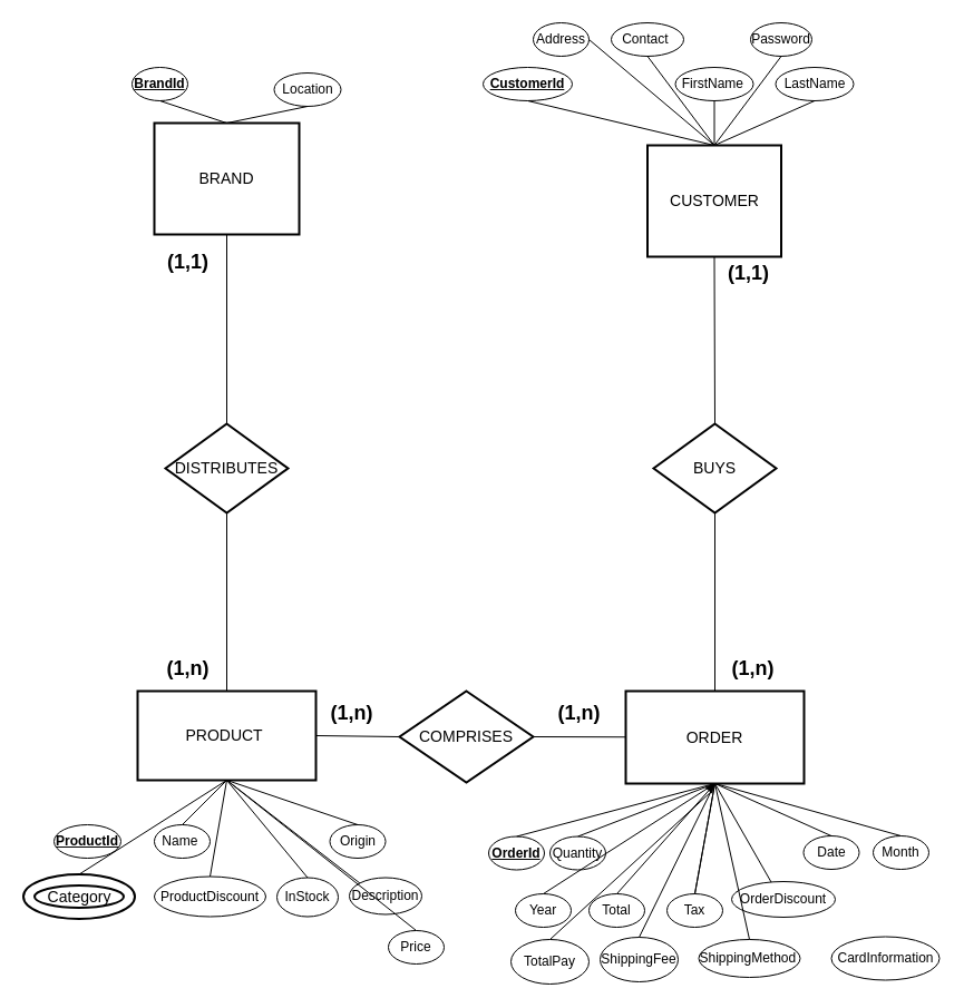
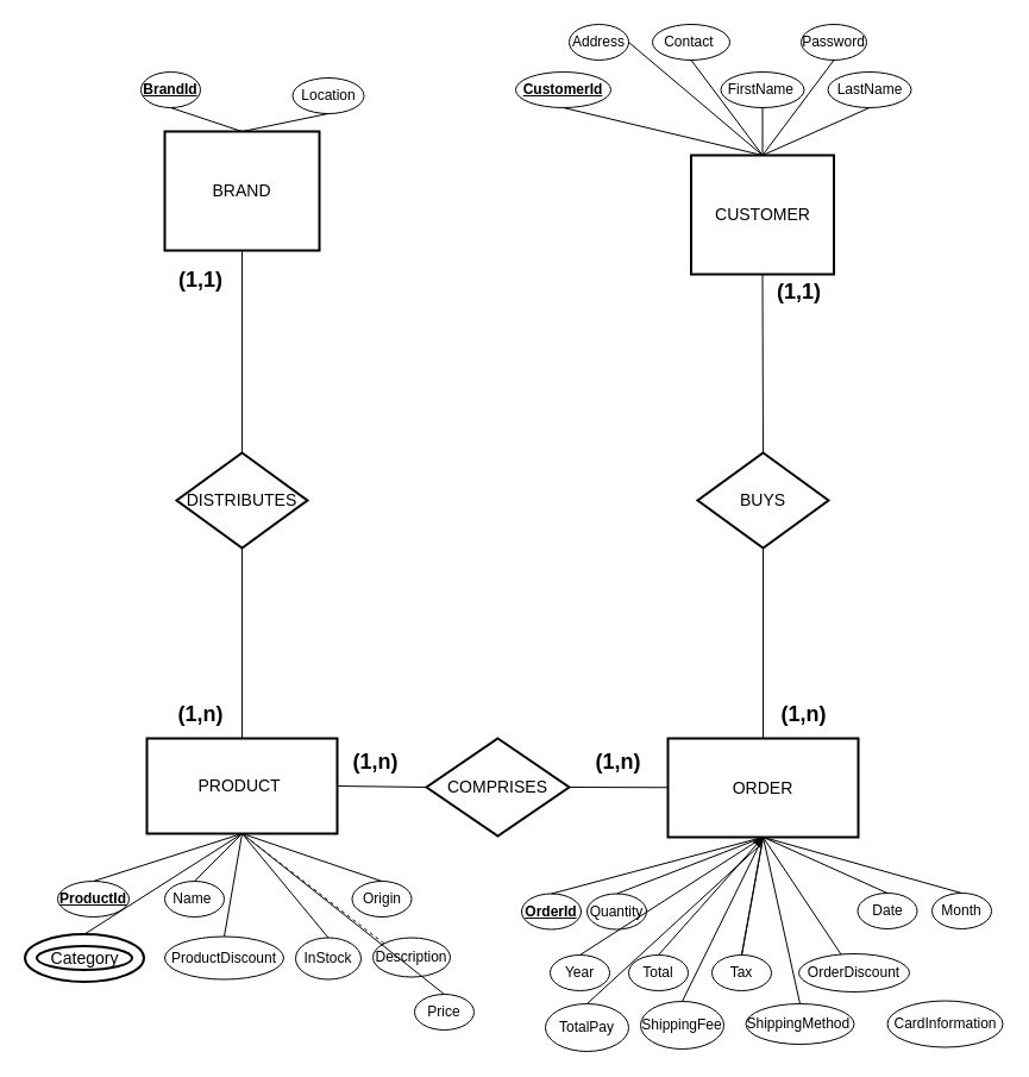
  <mxCell id="0" />
  <mxCell id="1" parent="0" />
  <mxCell id="2" value="PRODUCT&amp;nbsp;&lt;br&gt;" style="strokeWidth=2;whiteSpace=wrap;html=1;align=center;fontSize=14;" parent="1" vertex="1"><mxGeometry x="123" y="620" width="160" height="80" as="geometry" /></mxCell>
  <mxCell id="3" value="CUSTOMER" style="strokeWidth=2;whiteSpace=wrap;html=1;align=center;fontSize=14;" parent="1" vertex="1"><mxGeometry x="580.5" y="130" width="120" height="100" as="geometry" /></mxCell>
  <mxCell id="4" value="BRAND" style="strokeWidth=2;whiteSpace=wrap;html=1;align=center;fontSize=14;" parent="1" vertex="1"><mxGeometry x="138" y="110" width="130" height="100" as="geometry" /></mxCell>
  <mxCell id="5" value="ORDER" style="strokeWidth=2;whiteSpace=wrap;html=1;align=center;fontSize=14;" parent="1" vertex="1"><mxGeometry x="561" y="620" width="160" height="83" as="geometry" /></mxCell>
  <mxCell id="6" value="COMPRISES" style="shape=rhombus;strokeWidth=2;fontSize=17;perimeter=rhombusPerimeter;whiteSpace=wrap;html=1;align=center;fontSize=14;" parent="1" vertex="1"><mxGeometry x="358" y="620" width="120" height="82" as="geometry" /></mxCell>
  <mxCell id="7" value="BUYS" style="shape=rhombus;strokeWidth=2;fontSize=17;perimeter=rhombusPerimeter;whiteSpace=wrap;html=1;align=center;fontSize=14;" parent="1" vertex="1"><mxGeometry x="586" y="380" width="110" height="80" as="geometry" /></mxCell>
  <mxCell id="8" value="DISTRIBUTES" style="shape=rhombus;strokeWidth=2;fontSize=13;perimeter=rhombusPerimeter;whiteSpace=wrap;html=1;align=center;fontSize=14;" parent="1" vertex="1"><mxGeometry x="148" y="380" width="110" height="80" as="geometry" /></mxCell>
  <mxCell id="9" value="Name&amp;nbsp;" style="ellipse;whiteSpace=wrap;html=1;" parent="1" vertex="1"><mxGeometry x="138" y="740" width="50" height="30" as="geometry" /></mxCell>
  <mxCell id="10" value="Origin" style="ellipse;whiteSpace=wrap;html=1;" parent="1" vertex="1"><mxGeometry x="295.5" y="740" width="50" height="30" as="geometry" /></mxCell>
  <mxCell id="11" value="Price" style="ellipse;whiteSpace=wrap;html=1;" parent="1" vertex="1"><mxGeometry x="348" y="835" width="50" height="30" as="geometry" /></mxCell>
  <mxCell id="12" value="InStock" style="ellipse;whiteSpace=wrap;html=1;" parent="1" vertex="1"><mxGeometry x="248" y="787.5" width="55" height="35" as="geometry" /></mxCell>
  <mxCell id="13" value="ProductId" style="ellipse;whiteSpace=wrap;html=1;fontStyle=5" parent="1" vertex="1"><mxGeometry x="48" y="740" width="60" height="30" as="geometry" /></mxCell>
  <mxCell id="14" value="Description" style="ellipse;whiteSpace=wrap;html=1;" parent="1" vertex="1"><mxGeometry x="313" y="787.5" width="65" height="33" as="geometry" /></mxCell>
  <mxCell id="15" value="ProductDiscount" style="ellipse;whiteSpace=wrap;html=1;" parent="1" vertex="1"><mxGeometry x="138" y="786.5" width="100" height="36" as="geometry" /></mxCell>
  <mxCell id="16" value="Date" style="ellipse;whiteSpace=wrap;html=1;" parent="1" vertex="1"><mxGeometry x="720.5" y="750" width="50" height="30" as="geometry" /></mxCell>
  <mxCell id="17" value="Quantity" style="ellipse;whiteSpace=wrap;html=1;" parent="1" vertex="1"><mxGeometry x="493" y="750.5" width="50" height="30" as="geometry" /></mxCell>
  <mxCell id="18" value="CustomerId" style="ellipse;whiteSpace=wrap;html=1;fontStyle=5" parent="1" vertex="1"><mxGeometry x="433" y="60" width="80" height="30" as="geometry" /></mxCell>
  <mxCell id="19" value="CardInformation" style="ellipse;whiteSpace=wrap;html=1;" parent="1" vertex="1"><mxGeometry x="745.5" y="840.5" width="97" height="39" as="geometry" /></mxCell>
  <mxCell id="20" value="FirstName&amp;nbsp;" style="ellipse;whiteSpace=wrap;html=1;" parent="1" vertex="1"><mxGeometry x="605.5" y="60" width="70" height="30" as="geometry" /></mxCell>
  <mxCell id="21" value="OrderId" style="ellipse;whiteSpace=wrap;html=1;fontStyle=5" parent="1" vertex="1"><mxGeometry x="438" y="750.5" width="50" height="30" as="geometry" /></mxCell>
  <mxCell id="22" value="Year" style="ellipse;whiteSpace=wrap;html=1;" parent="1" vertex="1"><mxGeometry x="462" y="802" width="50" height="30" as="geometry" /></mxCell>
  <mxCell id="23" value="Month" style="ellipse;whiteSpace=wrap;html=1;" parent="1" vertex="1"><mxGeometry x="783" y="750" width="50" height="30" as="geometry" /></mxCell>
  <mxCell id="24" value="ShippingMethod&amp;nbsp;" style="ellipse;whiteSpace=wrap;html=1;" parent="1" vertex="1"><mxGeometry x="626.5" y="843" width="91" height="34" as="geometry" /></mxCell>
  <mxCell id="25" value="LastName" style="ellipse;whiteSpace=wrap;html=1;" parent="1" vertex="1"><mxGeometry x="695.5" y="60" width="70" height="30" as="geometry" /></mxCell>
  <mxCell id="26" value="Contact&amp;nbsp;" style="ellipse;whiteSpace=wrap;html=1;" parent="1" vertex="1"><mxGeometry x="548" y="20" width="65" height="30" as="geometry" /></mxCell>
  <mxCell id="27" value="Password" style="ellipse;whiteSpace=wrap;html=1;" parent="1" vertex="1"><mxGeometry x="673" y="20" width="55" height="30" as="geometry" /></mxCell>
  <mxCell id="28" value="Address" style="ellipse;whiteSpace=wrap;html=1;" parent="1" vertex="1"><mxGeometry x="478" y="20" width="50" height="30" as="geometry" /></mxCell>
- <mxCell id="29" value="OrderDiscount" style="ellipse;whiteSpace=wrap;html=1;" parent="1" vertex="1"><mxGeometry x="656" y="791" width="93" height="32" as="geometry" /></mxCell>
+ <mxCell id="29" value="OrderDiscount" style="ellipse;whiteSpace=wrap;html=1;" parent="1" vertex="1"><mxGeometry x="671" y="801" width="93" height="32" as="geometry" /></mxCell>
  <mxCell id="30" value="Tax" style="ellipse;whiteSpace=wrap;html=1;" parent="1" vertex="1"><mxGeometry x="598" y="802" width="50" height="30" as="geometry" /></mxCell>
  <mxCell id="31" value="Total" style="ellipse;whiteSpace=wrap;html=1;" parent="1" vertex="1"><mxGeometry x="528" y="802" width="50" height="30" as="geometry" /></mxCell>
  <mxCell id="32" value="ShippingFee" style="ellipse;whiteSpace=wrap;html=1;" parent="1" vertex="1"><mxGeometry x="538" y="841" width="70" height="40" as="geometry" /></mxCell>
+ <mxCell id="33" value="" style="endArrow=none;html=1;fontSize=13;exitX=0.5;exitY=0;exitDx=0;exitDy=0;entryX=0.5;entryY=1;entryDx=0;entryDy=0;" parent="1" source="13" target="2" edge="1"><mxGeometry width="50" height="50" relative="1" as="geometry"><mxPoint x="88" y="940" as="sourcePoint" /><mxPoint x="204" y="699" as="targetPoint" /></mxGeometry></mxCell>
  <mxCell id="34" value="" style="endArrow=none;html=1;fontSize=13;entryX=0.5;entryY=1;entryDx=0;entryDy=0;exitX=0.5;exitY=0;exitDx=0;exitDy=0;" parent="1" source="9" target="2" edge="1"><mxGeometry width="50" height="50" relative="1" as="geometry"><mxPoint x="128" y="750" as="sourcePoint" /><mxPoint x="220.02" y="709.04" as="targetPoint" /></mxGeometry></mxCell>
  <mxCell id="35" value="" style="endArrow=none;html=1;fontSize=13;exitX=0.5;exitY=0;exitDx=0;exitDy=0;entryX=0.5;entryY=1;entryDx=0;entryDy=0;" parent="1" source="15" target="2" edge="1"><mxGeometry width="50" height="50" relative="1" as="geometry"><mxPoint x="138" y="760" as="sourcePoint" /><mxPoint x="208" y="700" as="targetPoint" /></mxGeometry></mxCell>
  <mxCell id="36" value="" style="endArrow=none;html=1;fontSize=13;exitX=0.5;exitY=0;exitDx=0;exitDy=0;entryX=0.5;entryY=1;entryDx=0;entryDy=0;" parent="1" source="12" target="2" edge="1"><mxGeometry width="50" height="50" relative="1" as="geometry"><mxPoint x="198" y="800" as="sourcePoint" /><mxPoint x="208" y="700" as="targetPoint" /></mxGeometry></mxCell>
  <mxCell id="37" value="" style="endArrow=none;html=1;fontSize=13;exitX=0.5;exitY=0;exitDx=0;exitDy=0;entryX=0.5;entryY=1;entryDx=0;entryDy=0;" parent="1" source="10" target="2" edge="1"><mxGeometry width="50" height="50" relative="1" as="geometry"><mxPoint x="158" y="780" as="sourcePoint" /><mxPoint x="208" y="700" as="targetPoint" /></mxGeometry></mxCell>
- <mxCell id="38" value="" style="endArrow=none;html=1;fontSize=13;exitX=0;exitY=0;exitDx=0;exitDy=0;entryX=0.5;entryY=1;entryDx=0;entryDy=0;" parent="1" source="14" target="2" edge="1"><mxGeometry width="50" height="50" relative="1" as="geometry"><mxPoint x="168" y="790" as="sourcePoint" /><mxPoint x="208" y="700" as="targetPoint" /></mxGeometry></mxCell>
+ <mxCell id="38" value="" style="endArrow=none;html=1;fontSize=13;exitX=0;exitY=0;exitDx=0;exitDy=0;entryX=0.5;entryY=1;entryDx=0;entryDy=0;dashed=1;" parent="1" source="14" target="2" edge="1"><mxGeometry width="50" height="50" relative="1" as="geometry"><mxPoint x="168" y="790" as="sourcePoint" /><mxPoint x="208" y="700" as="targetPoint" /></mxGeometry></mxCell>
  <mxCell id="39" value="" style="endArrow=none;html=1;fontSize=13;exitX=0.5;exitY=0;exitDx=0;exitDy=0;entryX=0.5;entryY=1;entryDx=0;entryDy=0;" parent="1" source="11" target="2" edge="1"><mxGeometry width="50" height="50" relative="1" as="geometry"><mxPoint x="298" y="750" as="sourcePoint" /><mxPoint x="218" y="710" as="targetPoint" /></mxGeometry></mxCell>
  <mxCell id="40" value="" style="endArrow=none;html=1;fontSize=13;entryX=0.5;entryY=1;entryDx=0;entryDy=0;exitX=0.5;exitY=0;exitDx=0;exitDy=0;" parent="1" source="21" target="5" edge="1"><mxGeometry width="50" height="50" relative="1" as="geometry"><mxPoint x="88" y="940" as="sourcePoint" /><mxPoint x="138" y="890" as="targetPoint" /></mxGeometry></mxCell>
  <mxCell id="41" value="" style="endArrow=none;html=1;fontSize=13;entryX=0.5;entryY=1;entryDx=0;entryDy=0;exitX=0.5;exitY=0;exitDx=0;exitDy=0;" parent="1" source="22" target="5" edge="1"><mxGeometry width="50" height="50" relative="1" as="geometry"><mxPoint x="553" y="750" as="sourcePoint" /><mxPoint x="668" y="705" as="targetPoint" /></mxGeometry></mxCell>
  <mxCell id="42" value="" style="endArrow=none;html=1;fontSize=13;exitX=0.5;exitY=0;exitDx=0;exitDy=0;entryX=0.5;entryY=1;entryDx=0;entryDy=0;" parent="1" source="30" target="5" edge="1"><mxGeometry width="50" height="50" relative="1" as="geometry"><mxPoint x="563" y="760" as="sourcePoint" /><mxPoint x="658" y="700" as="targetPoint" /></mxGeometry></mxCell>
  <mxCell id="43" value="" style="endArrow=none;html=1;fontSize=13;entryX=0.5;entryY=1;entryDx=0;entryDy=0;exitX=0.5;exitY=0;exitDx=0;exitDy=0;" parent="1" source="30" target="5" edge="1"><mxGeometry width="50" height="50" relative="1" as="geometry"><mxPoint x="573" y="770" as="sourcePoint" /><mxPoint x="688" y="725" as="targetPoint" /></mxGeometry></mxCell>
  <mxCell id="44" value="" style="endArrow=none;html=1;fontSize=13;entryX=0.5;entryY=1;entryDx=0;entryDy=0;exitX=0.5;exitY=0;exitDx=0;exitDy=0;" parent="1" source="17" target="5" edge="1"><mxGeometry width="50" height="50" relative="1" as="geometry"><mxPoint x="638" y="730" as="sourcePoint" /><mxPoint x="658" y="700" as="targetPoint" /></mxGeometry></mxCell>
  <mxCell id="45" value="" style="endArrow=none;html=1;fontSize=13;entryX=0.5;entryY=1;entryDx=0;entryDy=0;exitX=0.5;exitY=0;exitDx=0;exitDy=0;" parent="1" source="16" target="5" edge="1"><mxGeometry width="50" height="50" relative="1" as="geometry"><mxPoint x="593" y="790" as="sourcePoint" /><mxPoint x="708" y="745" as="targetPoint" /></mxGeometry></mxCell>
  <mxCell id="46" value="" style="endArrow=none;html=1;fontSize=13;entryX=0.5;entryY=1;entryDx=0;entryDy=0;exitX=0.382;exitY=0.017;exitDx=0;exitDy=0;exitPerimeter=0;" parent="1" source="29" target="5" edge="1"><mxGeometry width="50" height="50" relative="1" as="geometry"><mxPoint x="603" y="800" as="sourcePoint" /><mxPoint x="718" y="755" as="targetPoint" /></mxGeometry></mxCell>
  <mxCell id="47" value="" style="endArrow=none;html=1;fontSize=13;entryX=0.5;entryY=1;entryDx=0;entryDy=0;exitX=0.5;exitY=0;exitDx=0;exitDy=0;" parent="1" source="23" target="5" edge="1"><mxGeometry width="50" height="50" relative="1" as="geometry"><mxPoint x="613" y="810" as="sourcePoint" /><mxPoint x="728" y="765" as="targetPoint" /></mxGeometry></mxCell>
  <mxCell id="48" value="" style="endArrow=block;html=1;fontSize=13;entryX=0.5;entryY=1;entryDx=0;entryDy=0;exitX=0.5;exitY=0;exitDx=0;exitDy=0;" parent="1" source="31" target="5" edge="1"><mxGeometry width="50" height="50" relative="1" as="geometry"><mxPoint x="623" y="820" as="sourcePoint" /><mxPoint x="738" y="775" as="targetPoint" /></mxGeometry></mxCell>
  <mxCell id="49" value="" style="endArrow=none;html=1;fontSize=13;entryX=0.5;entryY=0;entryDx=0;entryDy=0;exitX=0.5;exitY=1;exitDx=0;exitDy=0;" parent="1" source="18" target="3" edge="1"><mxGeometry width="50" height="50" relative="1" as="geometry"><mxPoint x="513" y="337.5" as="sourcePoint" /><mxPoint x="628" y="292.5" as="targetPoint" /></mxGeometry></mxCell>
  <mxCell id="50" value="" style="endArrow=none;html=1;fontSize=13;exitX=0.5;exitY=1;exitDx=0;exitDy=0;entryX=0.5;entryY=0;entryDx=0;entryDy=0;" parent="1" source="20" target="3" edge="1"><mxGeometry width="50" height="50" relative="1" as="geometry"><mxPoint x="538" y="100" as="sourcePoint" /><mxPoint x="628" y="130" as="targetPoint" /></mxGeometry></mxCell>
  <mxCell id="51" value="" style="endArrow=none;html=1;fontSize=13;entryX=0.5;entryY=0;entryDx=0;entryDy=0;exitX=1;exitY=0.5;exitDx=0;exitDy=0;" parent="1" source="28" target="3" edge="1"><mxGeometry width="50" height="50" relative="1" as="geometry"><mxPoint x="548" y="110" as="sourcePoint" /><mxPoint x="648" y="150" as="targetPoint" /></mxGeometry></mxCell>
  <mxCell id="52" value="" style="endArrow=none;html=1;fontSize=13;entryX=0.5;entryY=0;entryDx=0;entryDy=0;exitX=0.5;exitY=1;exitDx=0;exitDy=0;" parent="1" source="26" target="3" edge="1"><mxGeometry width="50" height="50" relative="1" as="geometry"><mxPoint x="558" y="120" as="sourcePoint" /><mxPoint x="658" y="160" as="targetPoint" /></mxGeometry></mxCell>
  <mxCell id="53" value="" style="endArrow=none;html=1;fontSize=13;entryX=0.5;entryY=0;entryDx=0;entryDy=0;exitX=0.5;exitY=1;exitDx=0;exitDy=0;" parent="1" source="27" target="3" edge="1"><mxGeometry width="50" height="50" relative="1" as="geometry"><mxPoint x="568" y="130" as="sourcePoint" /><mxPoint x="668" y="170" as="targetPoint" /></mxGeometry></mxCell>
  <mxCell id="54" value="" style="endArrow=none;html=1;fontSize=13;exitX=0.5;exitY=1;exitDx=0;exitDy=0;entryX=0.5;entryY=0;entryDx=0;entryDy=0;" parent="1" source="25" target="3" edge="1"><mxGeometry width="50" height="50" relative="1" as="geometry"><mxPoint x="578" y="140" as="sourcePoint" /><mxPoint x="628" y="130" as="targetPoint" /></mxGeometry></mxCell>
  <mxCell id="55" value="BrandId" style="ellipse;whiteSpace=wrap;html=1;fontStyle=5" parent="1" vertex="1"><mxGeometry x="118" y="60" width="50" height="30" as="geometry" /></mxCell>
  <mxCell id="56" value="Location" style="ellipse;whiteSpace=wrap;html=1;" parent="1" vertex="1"><mxGeometry x="245.5" y="65" width="60" height="30" as="geometry" /></mxCell>
  <mxCell id="57" value="" style="endArrow=none;html=1;fontSize=13;entryX=0.5;entryY=0;entryDx=0;entryDy=0;exitX=0.5;exitY=1;exitDx=0;exitDy=0;" parent="1" source="55" target="4" edge="1"><mxGeometry width="50" height="50" relative="1" as="geometry"><mxPoint x="513" y="100" as="sourcePoint" /><mxPoint x="638" y="140" as="targetPoint" /></mxGeometry></mxCell>
  <mxCell id="58" value="" style="endArrow=none;html=1;fontSize=13;entryX=0.5;entryY=1;entryDx=0;entryDy=0;exitX=0.5;exitY=0;exitDx=0;exitDy=0;" parent="1" source="4" target="56" edge="1"><mxGeometry width="50" height="50" relative="1" as="geometry"><mxPoint x="153" y="100" as="sourcePoint" /><mxPoint x="213" y="130" as="targetPoint" /></mxGeometry></mxCell>
  <mxCell id="59" value="" style="endArrow=none;html=1;fontSize=13;entryX=0.5;entryY=1;entryDx=0;entryDy=0;exitX=0.5;exitY=0;exitDx=0;exitDy=0;" parent="1" source="2" target="8" edge="1"><mxGeometry width="50" height="50" relative="1" as="geometry"><mxPoint x="78" y="940" as="sourcePoint" /><mxPoint x="128" y="890" as="targetPoint" /></mxGeometry></mxCell>
  <mxCell id="60" value="" style="endArrow=none;html=1;fontSize=13;entryX=0.5;entryY=1;entryDx=0;entryDy=0;exitX=0.5;exitY=0;exitDx=0;exitDy=0;" parent="1" source="8" target="4" edge="1"><mxGeometry width="50" height="50" relative="1" as="geometry"><mxPoint x="88" y="470" as="sourcePoint" /><mxPoint x="138" y="340" as="targetPoint" /></mxGeometry></mxCell>
  <mxCell id="61" value="" style="endArrow=none;html=1;fontSize=13;entryX=0;entryY=0.5;entryDx=0;entryDy=0;exitX=1;exitY=0.5;exitDx=0;exitDy=0;" parent="1" source="2" target="6" edge="1"><mxGeometry width="50" height="50" relative="1" as="geometry"><mxPoint x="78" y="940" as="sourcePoint" /><mxPoint x="128" y="890" as="targetPoint" /></mxGeometry></mxCell>
  <mxCell id="62" value="" style="endArrow=none;html=1;fontSize=13;exitX=1;exitY=0.5;exitDx=0;exitDy=0;" parent="1" source="6" target="5" edge="1"><mxGeometry width="50" height="50" relative="1" as="geometry"><mxPoint x="78" y="940" as="sourcePoint" /><mxPoint x="568" y="660" as="targetPoint" /></mxGeometry></mxCell>
  <mxCell id="63" value="" style="endArrow=none;html=1;fontSize=13;entryX=0.5;entryY=1;entryDx=0;entryDy=0;exitX=0.5;exitY=0;exitDx=0;exitDy=0;" parent="1" source="5" target="7" edge="1"><mxGeometry width="50" height="50" relative="1" as="geometry"><mxPoint x="358" y="520" as="sourcePoint" /><mxPoint x="458" y="530" as="targetPoint" /></mxGeometry></mxCell>
  <mxCell id="64" value="" style="endArrow=none;html=1;fontSize=13;exitX=0.5;exitY=1;exitDx=0;exitDy=0;entryX=0.5;entryY=0;entryDx=0;entryDy=0;" parent="1" source="3" target="7" edge="1"><mxGeometry width="50" height="50" relative="1" as="geometry"><mxPoint x="468" y="335" as="sourcePoint" /><mxPoint x="558" y="360" as="targetPoint" /></mxGeometry></mxCell>
  <mxCell id="65" value="" style="endArrow=none;html=1;fontSize=13;entryX=0.5;entryY=1;entryDx=0;entryDy=0;exitX=0.5;exitY=0;exitDx=0;exitDy=0;" parent="1" source="32" target="5" edge="1"><mxGeometry width="50" height="50" relative="1" as="geometry"><mxPoint x="699.51" y="798.01" as="sourcePoint" /><mxPoint x="651" y="713" as="targetPoint" /></mxGeometry></mxCell>
  <mxCell id="66" value="" style="endArrow=none;html=1;fontSize=13;entryX=0.5;entryY=1;entryDx=0;entryDy=0;exitX=0.5;exitY=0;exitDx=0;exitDy=0;" parent="1" source="24" target="5" edge="1"><mxGeometry width="50" height="50" relative="1" as="geometry"><mxPoint x="719.51" y="818.01" as="sourcePoint" /><mxPoint x="671" y="733" as="targetPoint" /></mxGeometry></mxCell>
  <mxCell id="67" value="(1,n)" style="text;html=1;strokeColor=none;fillColor=none;align=center;verticalAlign=middle;whiteSpace=wrap;rounded=0;fontSize=18;fontStyle=1" parent="1" vertex="1"><mxGeometry x="135.5" y="590" width="65" height="20" as="geometry" /></mxCell>
  <mxCell id="68" value="(1,1)" style="text;html=1;strokeColor=none;fillColor=none;align=center;verticalAlign=middle;whiteSpace=wrap;rounded=0;fontSize=18;fontStyle=1" parent="1" vertex="1"><mxGeometry x="135.5" y="225" width="65" height="20" as="geometry" /></mxCell>
  <mxCell id="69" value="(1,n)" style="text;html=1;strokeColor=none;fillColor=none;align=center;verticalAlign=middle;whiteSpace=wrap;rounded=0;fontSize=18;fontStyle=1" parent="1" vertex="1"><mxGeometry x="643" y="590" width="65" height="20" as="geometry" /></mxCell>
  <mxCell id="70" value="(1,1)" style="text;html=1;strokeColor=none;fillColor=none;align=center;verticalAlign=middle;whiteSpace=wrap;rounded=0;fontSize=18;fontStyle=1" parent="1" vertex="1"><mxGeometry x="638.5" y="235" width="65" height="20" as="geometry" /></mxCell>
  <mxCell id="71" value="(1,n)" style="text;html=1;strokeColor=none;fillColor=none;align=center;verticalAlign=middle;whiteSpace=wrap;rounded=0;fontSize=18;fontStyle=1" parent="1" vertex="1"><mxGeometry x="487" y="630" width="65" height="20" as="geometry" /></mxCell>
  <mxCell id="72" value="(1,n)" style="text;html=1;strokeColor=none;fillColor=none;align=center;verticalAlign=middle;whiteSpace=wrap;rounded=0;fontSize=18;fontStyle=1" parent="1" vertex="1"><mxGeometry x="283" y="630" width="65" height="20" as="geometry" /></mxCell>
  <mxCell id="73" value="Category" style="ellipse;shape=doubleEllipse;margin=10;strokeWidth=2;fontSize=14;whiteSpace=wrap;html=1;align=center;" parent="1" vertex="1"><mxGeometry x="20.5" y="784.5" width="100" height="40" as="geometry" /></mxCell>
  <mxCell id="74" value="" style="endArrow=none;html=1;fontSize=13;exitX=0.5;exitY=0;exitDx=0;exitDy=0;entryX=0.5;entryY=1;entryDx=0;entryDy=0;" parent="1" source="73" target="2" edge="1"><mxGeometry width="50" height="50" relative="1" as="geometry"><mxPoint x="188" y="796.5" as="sourcePoint" /><mxPoint x="213" y="710" as="targetPoint" /></mxGeometry></mxCell>
  <mxCell id="75" value="" style="endArrow=none;html=1;fontSize=18;exitX=0.5;exitY=0;exitDx=0;exitDy=0;" parent="1" source="76" edge="1"><mxGeometry width="50" height="50" relative="1" as="geometry"><mxPoint x="468" y="910" as="sourcePoint" /><mxPoint x="638" y="710" as="targetPoint" /></mxGeometry></mxCell>
  <mxCell id="76" value="TotalPay" style="ellipse;whiteSpace=wrap;html=1;" parent="1" vertex="1"><mxGeometry x="458" y="843" width="70" height="40" as="geometry" /></mxCell>
